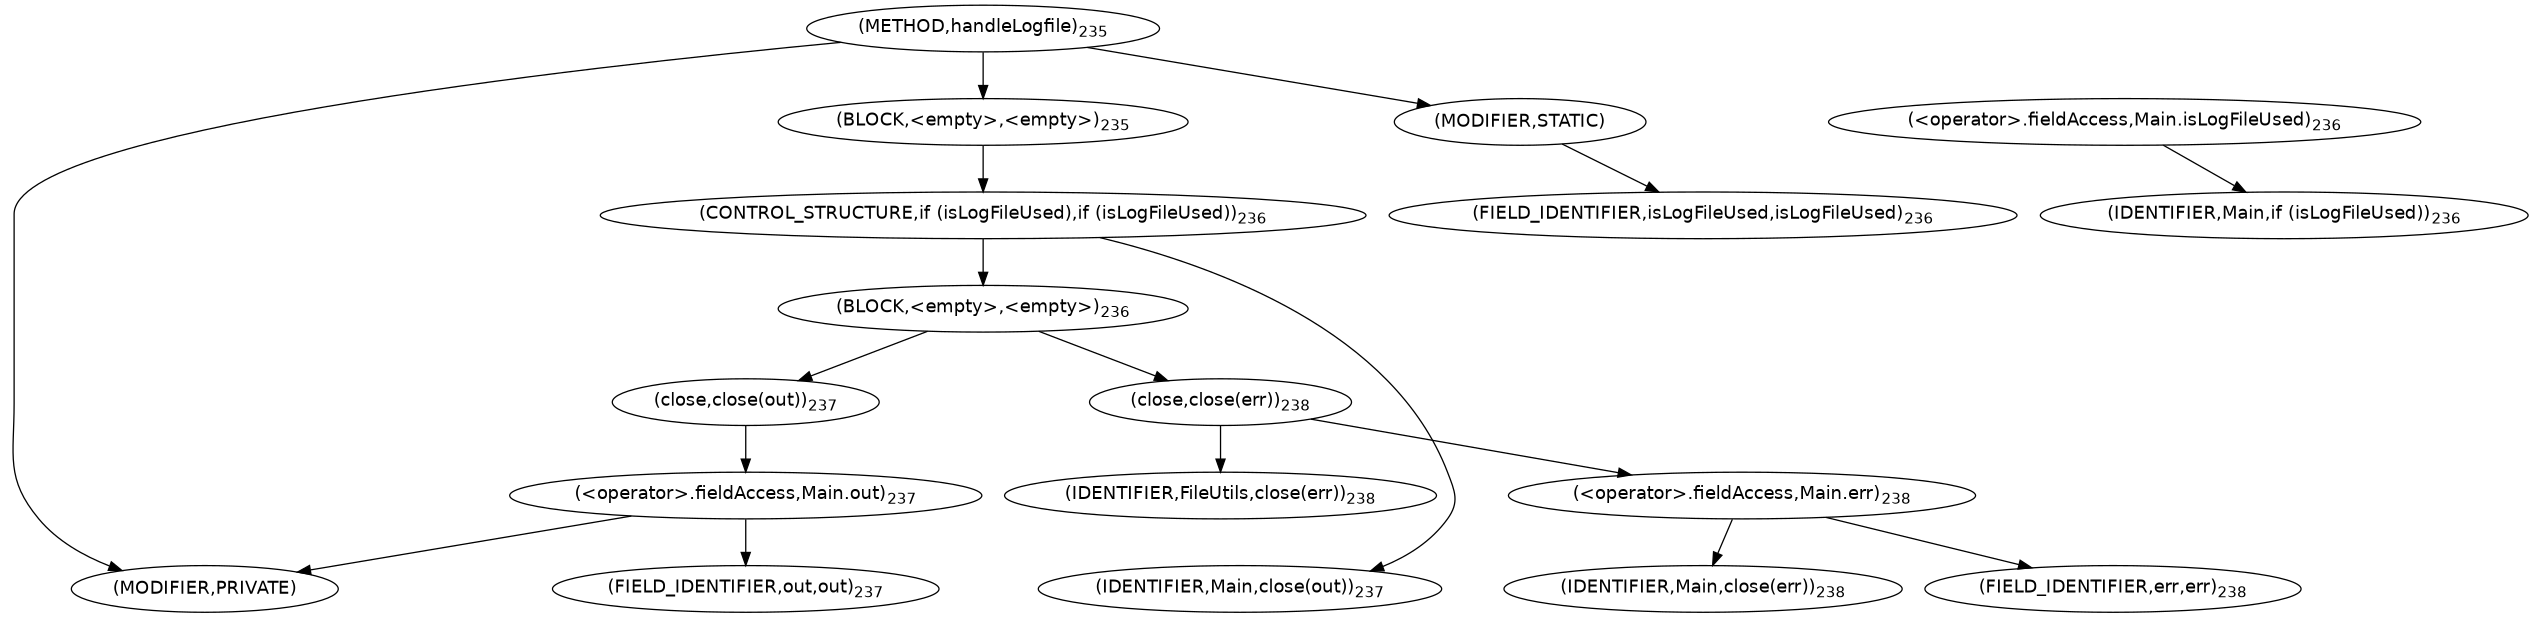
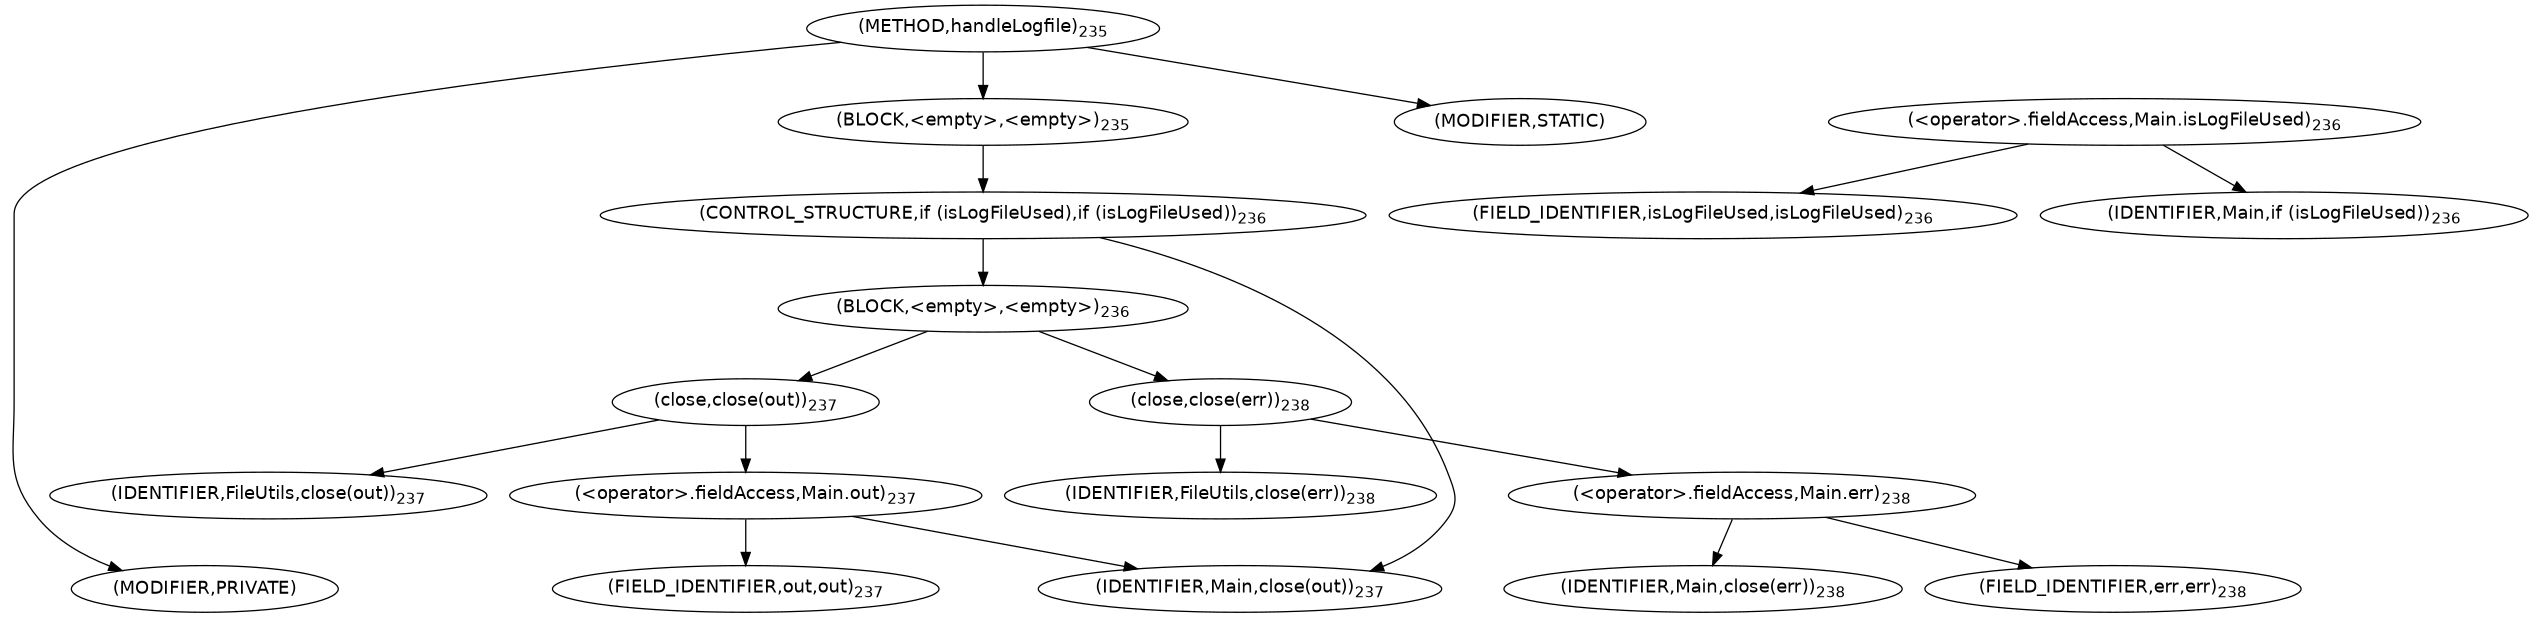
  digraph {
    fontname="DejaVu Sans"
    node [fontname="DejaVu Sans"]
    edge [fontname="DejaVu Sans"]
    n1 [label=<(METHOD,handleLogfile)<SUB>235</SUB>>]
    n2 [label=<(BLOCK,&lt;empty&gt;,&lt;empty&gt;)<SUB>235</SUB>>]
    n3 [label=<(MODIFIER,PRIVATE)>]
    n4 [label=<(MODIFIER,STATIC)>]
    n5 [label=<(CONTROL_STRUCTURE,if (isLogFileUsed),if (isLogFileUsed))<SUB>236</SUB>>]
    n6 [label=<(BLOCK,&lt;empty&gt;,&lt;empty&gt;)<SUB>236</SUB>>]
    n7 [label=<(IDENTIFIER,Main,close(out))<SUB>237</SUB>>]
    n8 [label=<(&lt;operator&gt;.fieldAccess,Main.isLogFileUsed)<SUB>236</SUB>>]
    n9 [label=<(IDENTIFIER,Main,if (isLogFileUsed))<SUB>236</SUB>>]
    n10 [label=<(FIELD_IDENTIFIER,isLogFileUsed,isLogFileUsed)<SUB>236</SUB>>]
    n11 [label=<(close,close(out))<SUB>237</SUB>>]
    n12 [label=<(close,close(err))<SUB>238</SUB>>]
+   n13 [label=<(IDENTIFIER,FileUtils,close(out))<SUB>237</SUB>>]
    n14 [label=<(&lt;operator&gt;.fieldAccess,Main.out)<SUB>237</SUB>>]
    n15 [label=<(IDENTIFIER,FileUtils,close(err))<SUB>238</SUB>>]
    n16 [label=<(&lt;operator&gt;.fieldAccess,Main.err)<SUB>238</SUB>>]
    n17 [label=<(FIELD_IDENTIFIER,out,out)<SUB>237</SUB>>]
    n18 [label=<(IDENTIFIER,Main,close(err))<SUB>238</SUB>>]
    n19 [label=<(FIELD_IDENTIFIER,err,err)<SUB>238</SUB>>]
    n1 -> n2
    n1 -> n3
    n1 -> n4
    n2 -> n5
    n5 -> n6
    n5 -> n7
    n6 -> n11
    n6 -> n12
    n8 -> n9
-   n4 -> n10
+   n8 -> n10
+   n11 -> n13
    n11 -> n14
    n12 -> n15
    n12 -> n16
-   n14 -> n3
+   n14 -> n7
    n14 -> n17
    n16 -> n18
    n16 -> n19
  }
